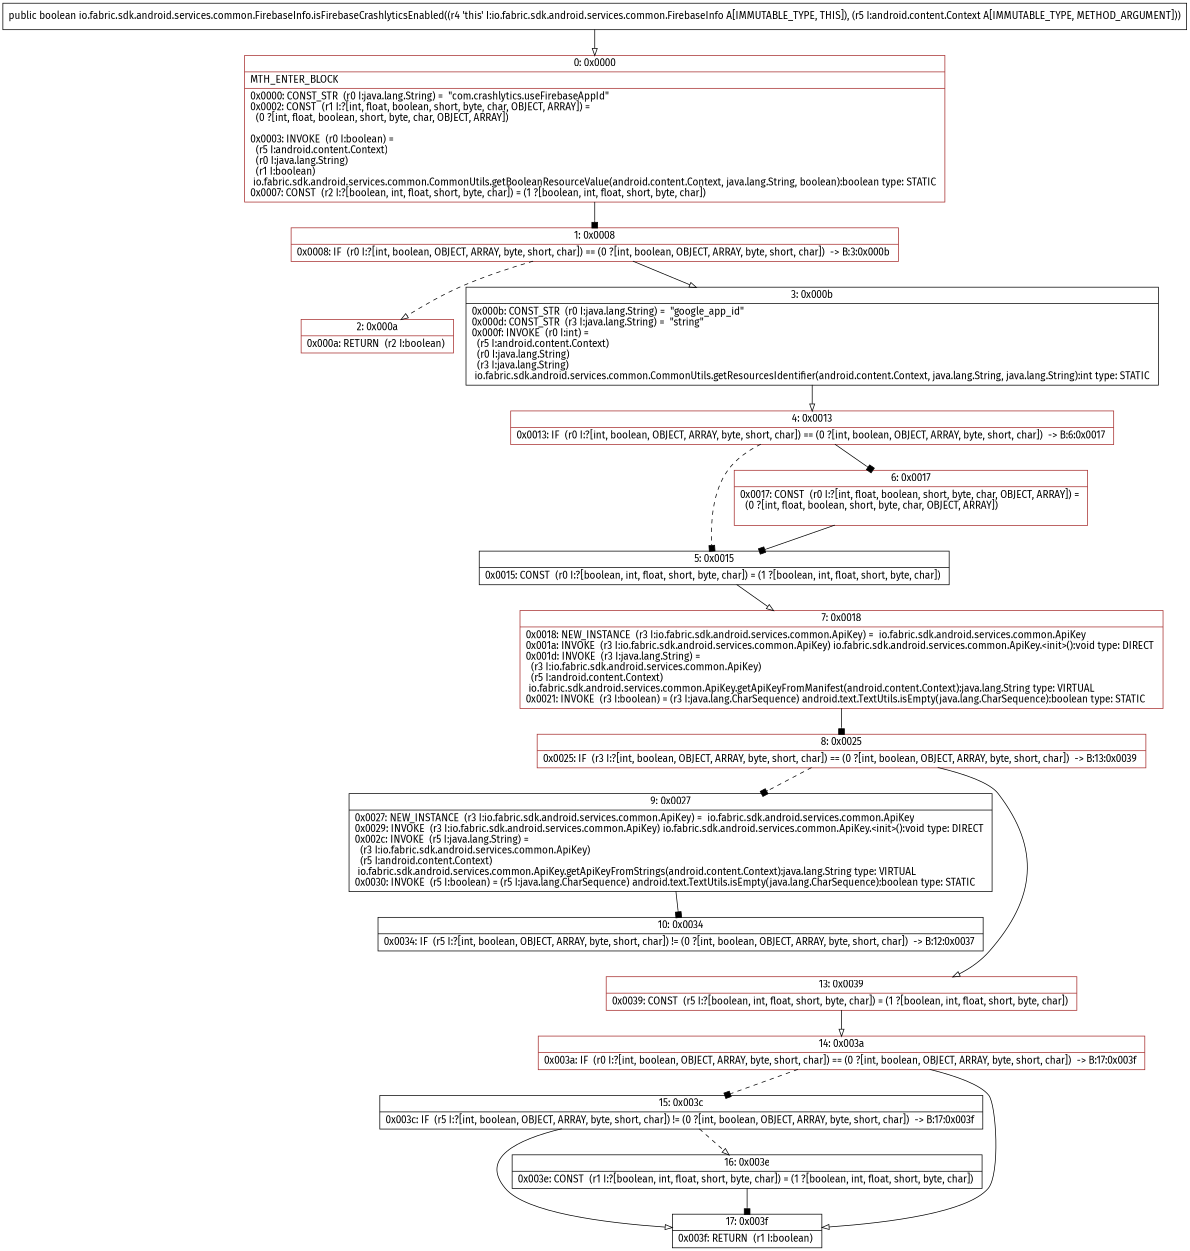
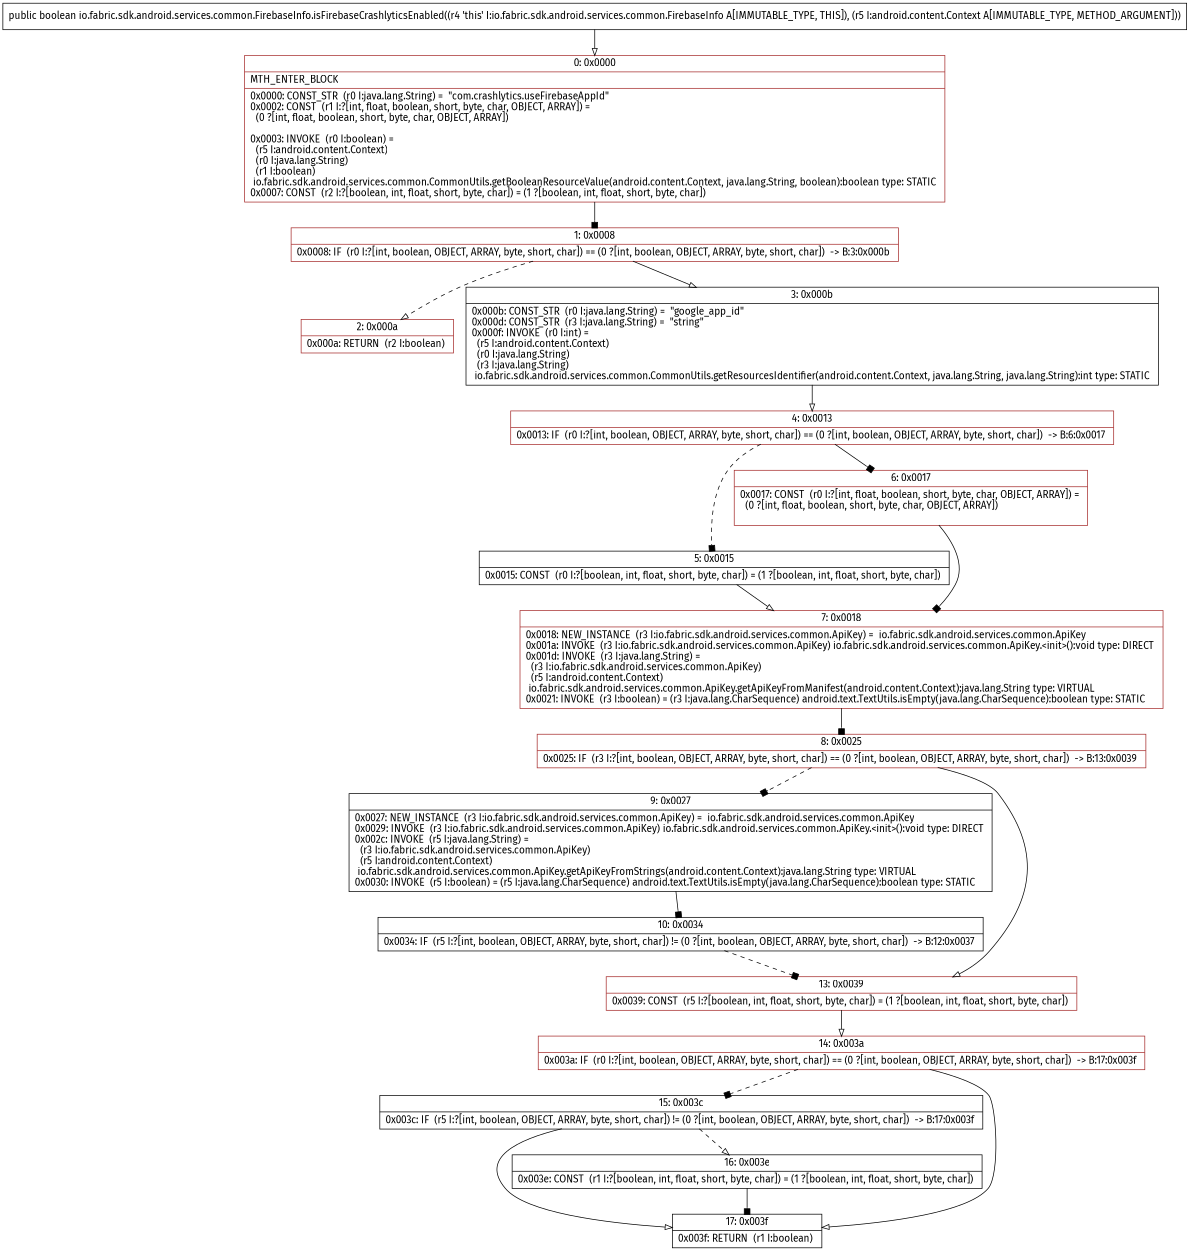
  digraph {
    fontname="Fira Sans"
    node [color=brown fontname="Fira Sans" shape=record]
    edge [arrowhead=box fontname="Fira Sans"]
    n1 [label="{0\:\ 0x0000|MTH_ENTER_BLOCK\l|0x0000: CONST_STR  (r0 I:java.lang.String) =  \"com.crashlytics.useFirebaseAppId\" \l0x0002: CONST  (r1 I:?[int, float, boolean, short, byte, char, OBJECT, ARRAY]) = \l  (0 ?[int, float, boolean, short, byte, char, OBJECT, ARRAY])\l \l0x0003: INVOKE  (r0 I:boolean) = \l  (r5 I:android.content.Context)\l  (r0 I:java.lang.String)\l  (r1 I:boolean)\l io.fabric.sdk.android.services.common.CommonUtils.getBooleanResourceValue(android.content.Context, java.lang.String, boolean):boolean type: STATIC \l0x0007: CONST  (r2 I:?[boolean, int, float, short, byte, char]) = (1 ?[boolean, int, float, short, byte, char]) \l}"]
    n2 [label="{1\:\ 0x0008|0x0008: IF  (r0 I:?[int, boolean, OBJECT, ARRAY, byte, short, char]) == (0 ?[int, boolean, OBJECT, ARRAY, byte, short, char])  \-\> B:3:0x000b \l}"]
    n3 [label="{2\:\ 0x000a|0x000a: RETURN  (r2 I:boolean) \l}"]
    n4 [color=black label="{3\:\ 0x000b|0x000b: CONST_STR  (r0 I:java.lang.String) =  \"google_app_id\" \l0x000d: CONST_STR  (r3 I:java.lang.String) =  \"string\" \l0x000f: INVOKE  (r0 I:int) = \l  (r5 I:android.content.Context)\l  (r0 I:java.lang.String)\l  (r3 I:java.lang.String)\l io.fabric.sdk.android.services.common.CommonUtils.getResourcesIdentifier(android.content.Context, java.lang.String, java.lang.String):int type: STATIC \l}"]
    n5 [label="{4\:\ 0x0013|0x0013: IF  (r0 I:?[int, boolean, OBJECT, ARRAY, byte, short, char]) == (0 ?[int, boolean, OBJECT, ARRAY, byte, short, char])  \-\> B:6:0x0017 \l}"]
    n6 [color=black label="{5\:\ 0x0015|0x0015: CONST  (r0 I:?[boolean, int, float, short, byte, char]) = (1 ?[boolean, int, float, short, byte, char]) \l}"]
    n7 [label="{6\:\ 0x0017|0x0017: CONST  (r0 I:?[int, float, boolean, short, byte, char, OBJECT, ARRAY]) = \l  (0 ?[int, float, boolean, short, byte, char, OBJECT, ARRAY])\l \l}"]
    n8 [label="{7\:\ 0x0018|0x0018: NEW_INSTANCE  (r3 I:io.fabric.sdk.android.services.common.ApiKey) =  io.fabric.sdk.android.services.common.ApiKey \l0x001a: INVOKE  (r3 I:io.fabric.sdk.android.services.common.ApiKey) io.fabric.sdk.android.services.common.ApiKey.\<init\>():void type: DIRECT \l0x001d: INVOKE  (r3 I:java.lang.String) = \l  (r3 I:io.fabric.sdk.android.services.common.ApiKey)\l  (r5 I:android.content.Context)\l io.fabric.sdk.android.services.common.ApiKey.getApiKeyFromManifest(android.content.Context):java.lang.String type: VIRTUAL \l0x0021: INVOKE  (r3 I:boolean) = (r3 I:java.lang.CharSequence) android.text.TextUtils.isEmpty(java.lang.CharSequence):boolean type: STATIC \l}"]
    n9 [label="{8\:\ 0x0025|0x0025: IF  (r3 I:?[int, boolean, OBJECT, ARRAY, byte, short, char]) == (0 ?[int, boolean, OBJECT, ARRAY, byte, short, char])  \-\> B:13:0x0039 \l}"]
    n10 [color=black label="{9\:\ 0x0027|0x0027: NEW_INSTANCE  (r3 I:io.fabric.sdk.android.services.common.ApiKey) =  io.fabric.sdk.android.services.common.ApiKey \l0x0029: INVOKE  (r3 I:io.fabric.sdk.android.services.common.ApiKey) io.fabric.sdk.android.services.common.ApiKey.\<init\>():void type: DIRECT \l0x002c: INVOKE  (r5 I:java.lang.String) = \l  (r3 I:io.fabric.sdk.android.services.common.ApiKey)\l  (r5 I:android.content.Context)\l io.fabric.sdk.android.services.common.ApiKey.getApiKeyFromStrings(android.content.Context):java.lang.String type: VIRTUAL \l0x0030: INVOKE  (r5 I:boolean) = (r5 I:java.lang.CharSequence) android.text.TextUtils.isEmpty(java.lang.CharSequence):boolean type: STATIC \l}"]
    n11 [label="{13\:\ 0x0039|0x0039: CONST  (r5 I:?[boolean, int, float, short, byte, char]) = (1 ?[boolean, int, float, short, byte, char]) \l}"]
    n12 [color=black label="{10\:\ 0x0034|0x0034: IF  (r5 I:?[int, boolean, OBJECT, ARRAY, byte, short, char]) != (0 ?[int, boolean, OBJECT, ARRAY, byte, short, char])  \-\> B:12:0x0037 \l}"]
    n13 [label="{14\:\ 0x003a|0x003a: IF  (r0 I:?[int, boolean, OBJECT, ARRAY, byte, short, char]) == (0 ?[int, boolean, OBJECT, ARRAY, byte, short, char])  \-\> B:17:0x003f \l}"]
    n14 [color=black label="{15\:\ 0x003c|0x003c: IF  (r5 I:?[int, boolean, OBJECT, ARRAY, byte, short, char]) != (0 ?[int, boolean, OBJECT, ARRAY, byte, short, char])  \-\> B:17:0x003f \l}"]
    n15 [color=black label="{17\:\ 0x003f|0x003f: RETURN  (r1 I:boolean) \l}"]
    n16 [color=black label="{16\:\ 0x003e|0x003e: CONST  (r1 I:?[boolean, int, float, short, byte, char]) = (1 ?[boolean, int, float, short, byte, char]) \l}"]
    n17 [color=black label="{public boolean io.fabric.sdk.android.services.common.FirebaseInfo.isFirebaseCrashlyticsEnabled((r4 'this' I:io.fabric.sdk.android.services.common.FirebaseInfo A[IMMUTABLE_TYPE, THIS]), (r5 I:android.content.Context A[IMMUTABLE_TYPE, METHOD_ARGUMENT])) }"]
    n1 -> n2
    n2 -> n3 [arrowhead=onormal style=dashed]
    n2 -> n4 [arrowhead=onormal]
    n4 -> n5 [arrowhead=onormal]
    n5 -> n6 [style=dashed]
    n5 -> n7
    n6 -> n8 [arrowhead=onormal]
-   n7 -> n6
+   n7 -> n8
    n8 -> n9
    n9 -> n10 [style=dashed]
    n9 -> n11 [arrowhead=onormal]
    n10 -> n12
    n11 -> n13 [arrowhead=onormal]
+   n12 -> n11 [style=dashed]
    n13 -> n14 [style=dashed]
    n13 -> n15 [arrowhead=onormal]
    n14 -> n15 [arrowhead=onormal]
    n14 -> n16 [arrowhead=onormal style=dashed]
    n16 -> n15
    n17 -> n1 [arrowhead=onormal]
  }
